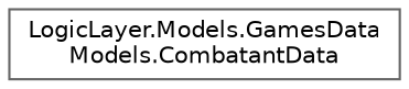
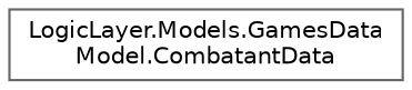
  digraph {
    rankdir=LR
-   n1 [color=grey40 fillcolor=white fontname=Helvetica fontsize=10 height=0.2 label="LogicLayer.Models.GamesData\lModels.CombatantData" shape=box style=filled width=0.4]
+   n1 [color=grey40 fillcolor=white fontname=Helvetica fontsize=10 height=0.2 label="LogicLayer.Models.GamesData\lModel.CombatantData" shape=box style=filled width=0.4]
  }
